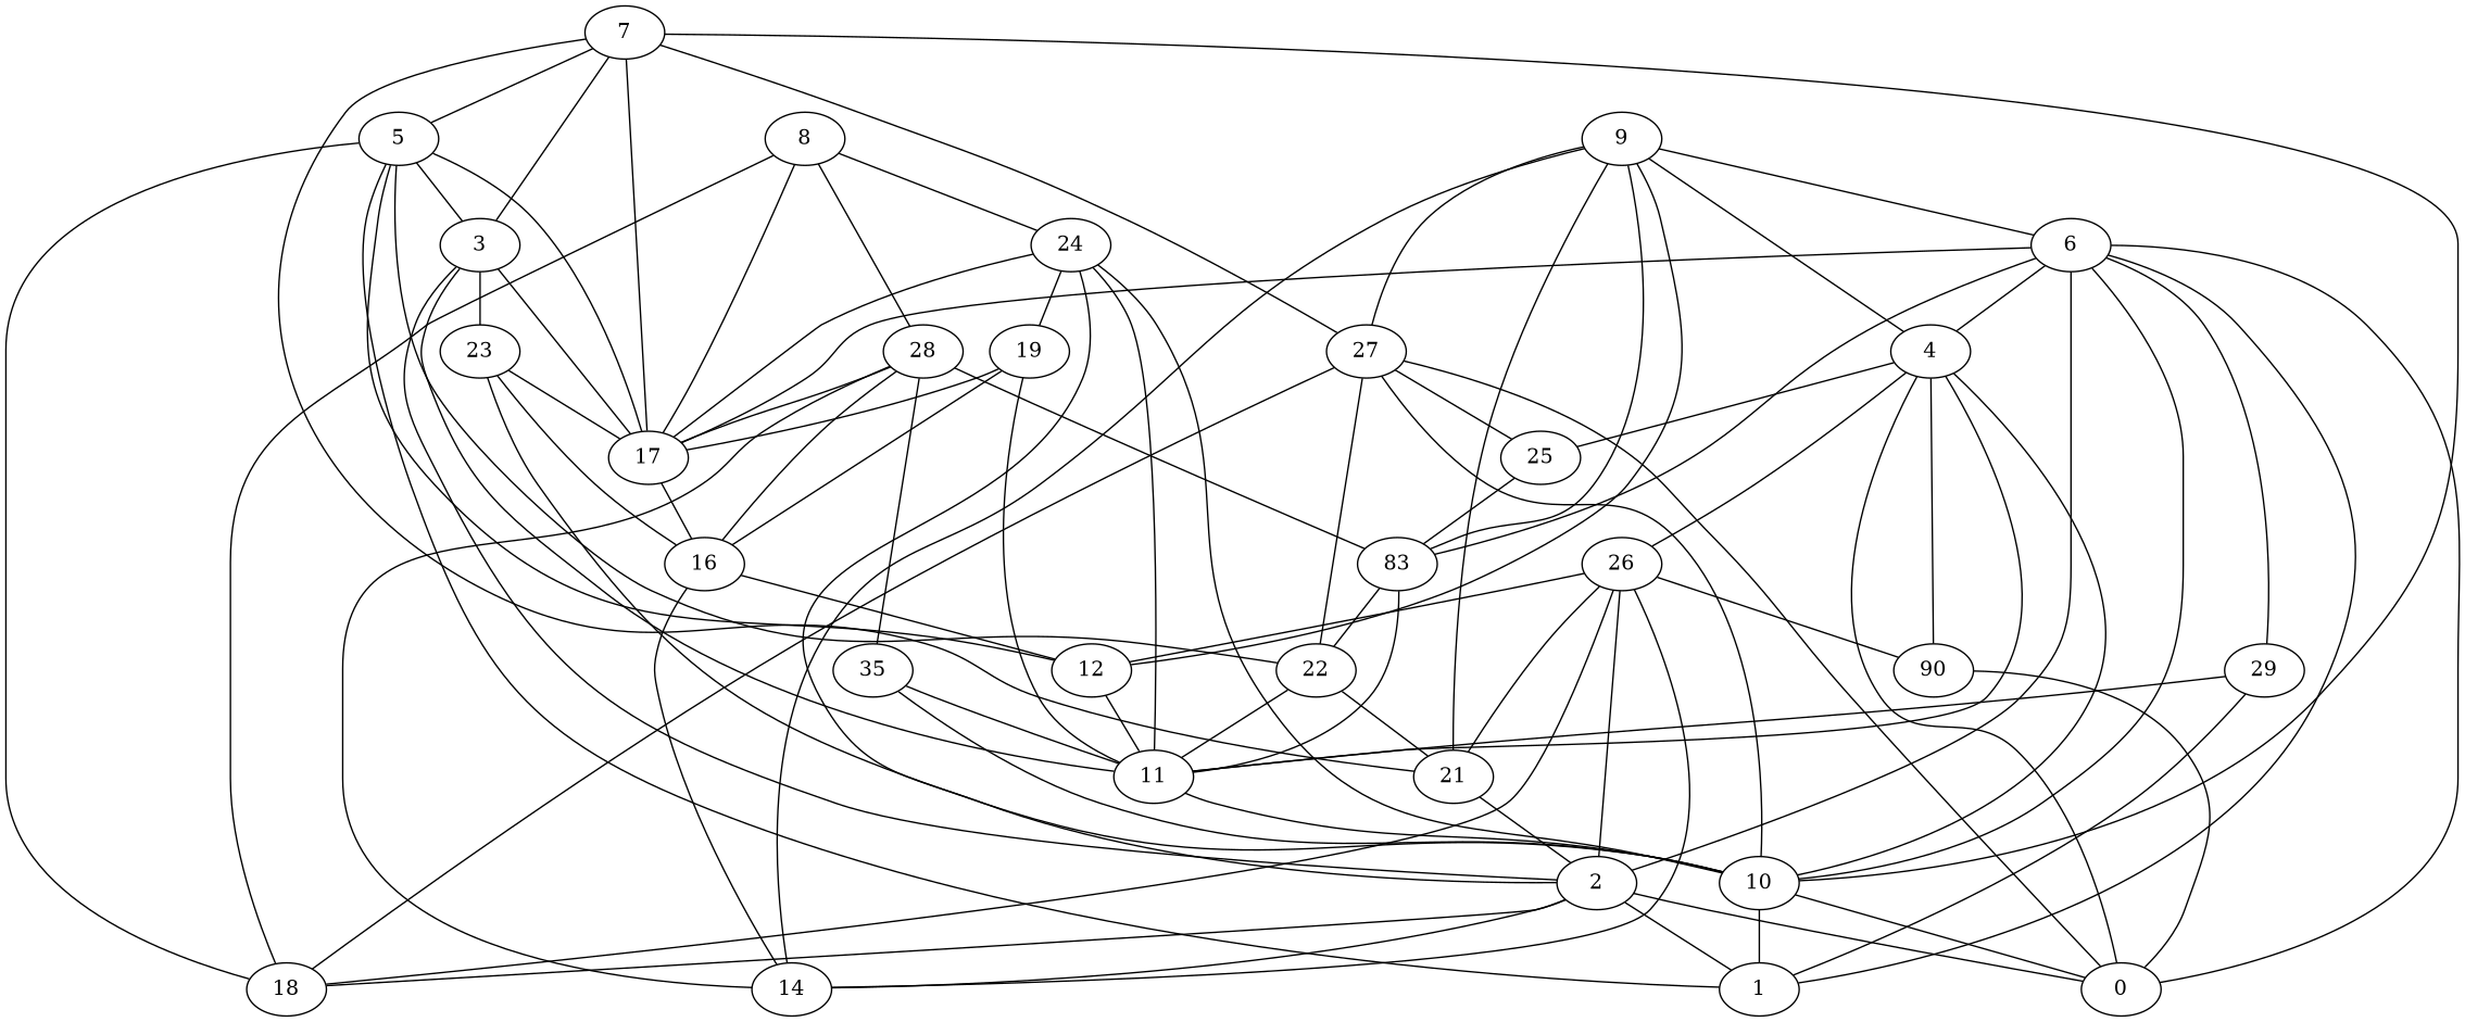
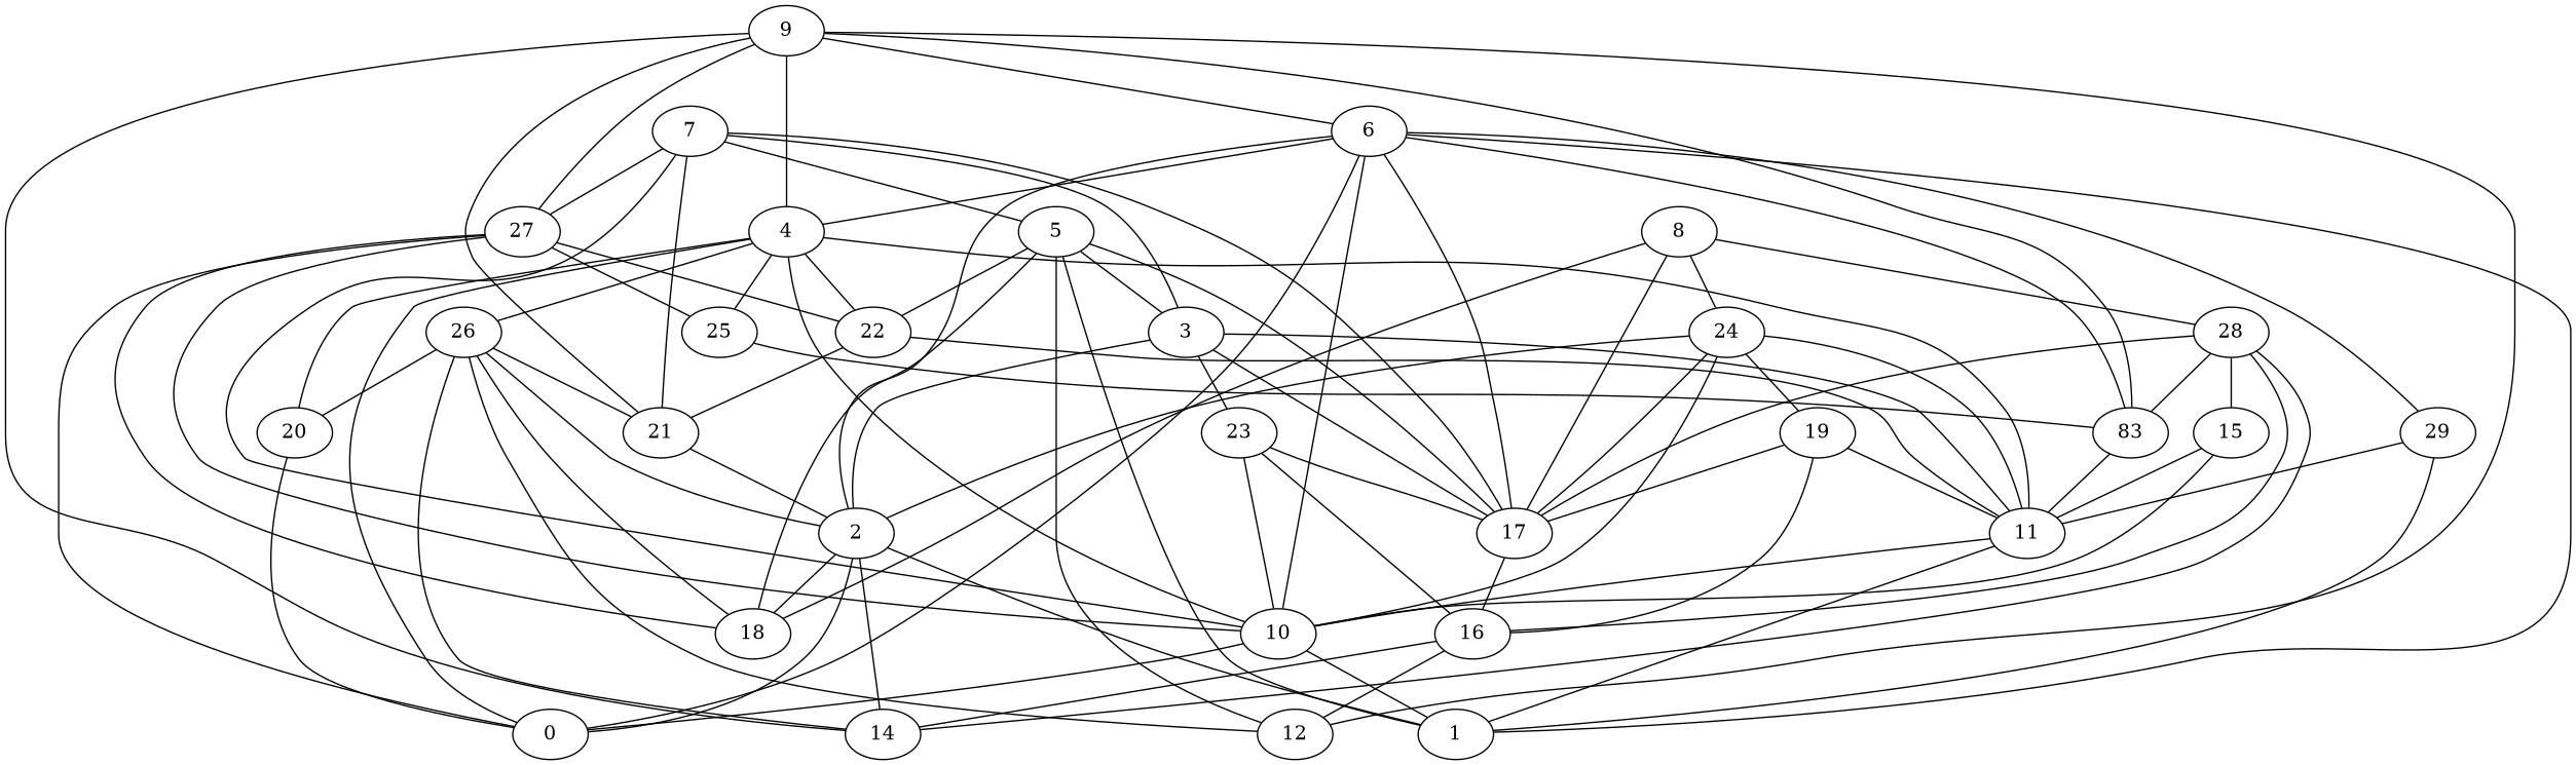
  digraph {
    edge [color=black dir=none]
    n1 [label=83]
    11
    10
-   15 [label=35]
+   15
    1
    0
    29
    27
    25
    18
    22
    21
    19
    17
    16
    14
    12
    24
    2
    9
    4
    6
    26
-   20 [label=90]
+   20
    28
    7
    3
    5
    23
    8
    subgraph sub_1 {
      n1
      11
      10
      15
      1
      0
      29
      27
      25
      18
      22
      21
      19
      17
      16
      14
      12
      24
      2
      9
      4
      6
      26
      20
      28
      7
      3
      5
      23
      8
    }
    n1 -> 11
    11 -> 10
    10 -> 1
    10 -> 0
    15 -> 11
    15 -> 10
    29 -> 11
    29 -> 1
    27 -> 10
    27 -> 0
    27 -> 25
    27 -> 18
    27 -> 22
    25 -> n1
    22 -> 11
    22 -> 21
    21 -> 2
    19 -> 11
    19 -> 17
    19 -> 16
    17 -> 16
    16 -> 14
    16 -> 12
-   12 -> 11
+   1 -> 11
    24 -> 11
    24 -> 10
    24 -> 19
    24 -> 17
    24 -> 2
    2 -> 1
    2 -> 0
    2 -> 18
    2 -> 14
    9 -> n1
    9 -> 27
    9 -> 21
    9 -> 14
    9 -> 12
    9 -> 4
    9 -> 6
    4 -> 11
    4 -> 10
    4 -> 0
    4 -> 25
-   n1 -> 22
+   4 -> 22
    4 -> 26
    4 -> 20
    6 -> n1
    6 -> 10
    6 -> 1
    6 -> 0
    6 -> 29
    6 -> 17
    6 -> 2
    6 -> 4
    26 -> 18
    26 -> 21
    26 -> 14
    26 -> 12
    26 -> 2
    26 -> 20
    20 -> 0
    28 -> n1
    28 -> 15
    28 -> 17
    28 -> 16
    28 -> 14
    7 -> 10
    7 -> 27
    7 -> 21
    7 -> 17
    7 -> 3
    7 -> 5
    3 -> 11
    3 -> 17
    3 -> 2
    3 -> 23
    5 -> 1
    5 -> 18
    5 -> 22
    5 -> 17
    5 -> 12
    5 -> 3
    23 -> 10
    23 -> 17
    23 -> 16
    8 -> 18
    8 -> 17
    8 -> 24
    8 -> 28
  }
